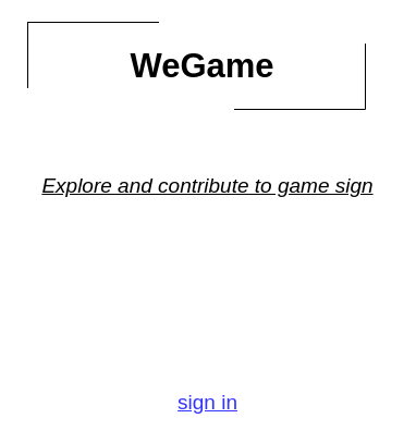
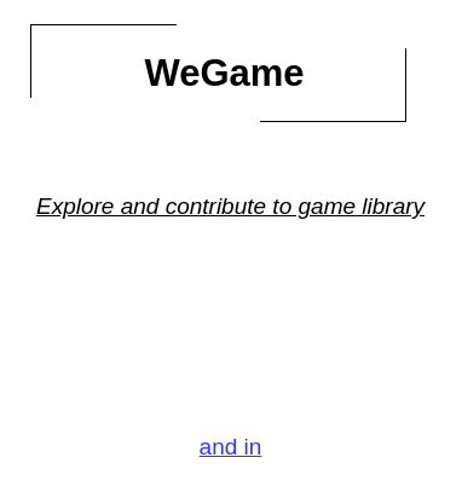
  <mxCell id="0" />
  <mxCell id="1" parent="0" />
  <mxCell id="2" value="" style="shape=partialRectangle;whiteSpace=wrap;html=1;bottom=0;right=0;fillColor=none;" vertex="1" parent="1"><mxGeometry x="25" y="20" width="120" height="60" as="geometry" /></mxCell>
  <mxCell id="3" value="" style="shape=partialRectangle;whiteSpace=wrap;html=1;top=0;left=0;fillColor=none;labelBorderColor=default;" vertex="1" parent="1"><mxGeometry x="215" y="40" width="120" height="60" as="geometry" /></mxCell>
  <mxCell id="4" value="&lt;blockquote style=&quot;margin: 0px 0px 0px 40px; border: none; padding: 0px; font-size: 31px;&quot;&gt;WeGame&lt;br style=&quot;font-size: 31px;&quot;&gt;&lt;/blockquote&gt;" style="text;html=1;align=center;verticalAlign=middle;resizable=0;points=[];autosize=1;strokeColor=none;fillColor=none;fontStyle=1;fontSize=31;" vertex="1" parent="1"><mxGeometry x="70" y="40" width="190" height="40" as="geometry" /></mxCell>
- <mxCell id="5" value="sign in" style="text;html=1;align=center;verticalAlign=middle;resizable=0;points=[];autosize=1;strokeColor=none;fillColor=none;fontSize=19;fontColor=#3333FF;fontStyle=4" vertex="1" parent="1"><mxGeometry x="155" y="355" width="70" height="30" as="geometry" /></mxCell>
- <mxCell id="6" value="Explore and contribute to game sign" style="text;html=1;align=center;verticalAlign=middle;resizable=0;points=[];autosize=1;strokeColor=none;fillColor=none;fontColor=#000000;fontSize=19;fontStyle=6;labelBackgroundColor=none;labelBorderColor=none;spacingTop=2;spacing=4;" vertex="1" parent="1"><mxGeometry x="20" y="150" width="340" height="40" as="geometry" /></mxCell>
+ <mxCell id="5" value="and in" style="text;html=1;align=center;verticalAlign=middle;resizable=0;points=[];autosize=1;strokeColor=none;fillColor=none;fontSize=19;fontColor=#3333FF;fontStyle=4" vertex="1" parent="1"><mxGeometry x="155" y="355" width="70" height="30" as="geometry" /></mxCell>
+ <mxCell id="6" value="Explore and contribute to game library" style="text;html=1;align=center;verticalAlign=middle;resizable=0;points=[];autosize=1;strokeColor=none;fillColor=none;fontColor=#000000;fontSize=19;fontStyle=6;labelBackgroundColor=none;labelBorderColor=none;spacingTop=2;spacing=4;" vertex="1" parent="1"><mxGeometry x="20" y="150" width="340" height="40" as="geometry" /></mxCell>
